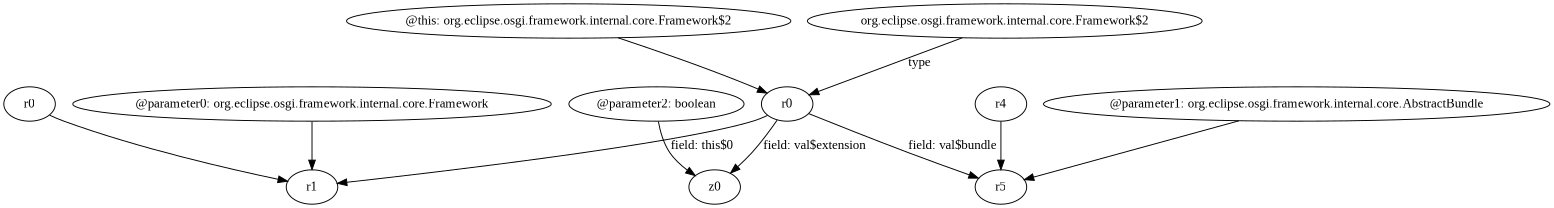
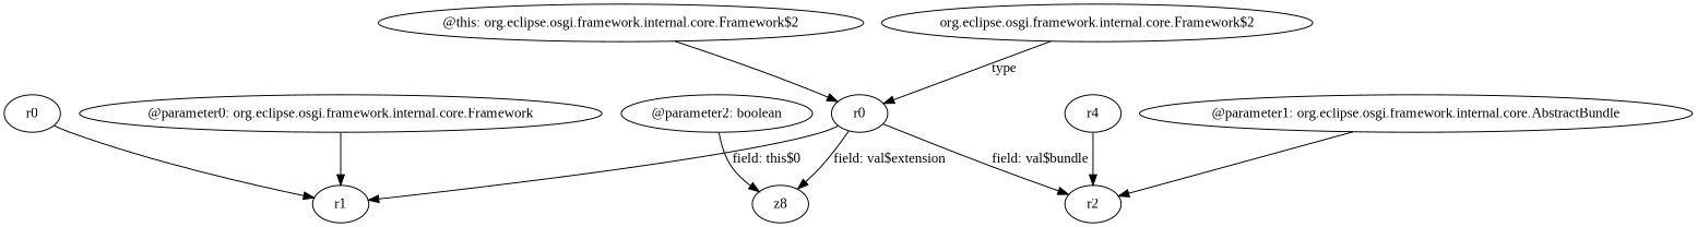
  digraph {
    fontname="Liberation Serif"
    node [fontname="Liberation Serif"]
    edge [fontname="Liberation Serif"]
    n1 [label="@parameter1: org.eclipse.osgi.framework.internal.core.AbstractBundle"]
-   n2 [label=r5]
+   n2 [label=r2]
    n3 [label=r0]
    n4 [label=r1]
-   n5 [label=z0]
+   n5 [label=z8]
    n6 [label="@parameter0: org.eclipse.osgi.framework.internal.core.Framework"]
    n7 [label="@parameter2: boolean"]
    n8 [label="@this: org.eclipse.osgi.framework.internal.core.Framework$2"]
    n9 [label=r0]
    n10 [label=r4]
    n11 [label="org.eclipse.osgi.framework.internal.core.Framework$2"]
    n1 -> n2
    n3 -> n2 [label="field: val$bundle"]
    n3 -> n4 [label="field: this$0"]
    n3 -> n5 [label="field: val$extension"]
    n6 -> n4
    n7 -> n5
    n8 -> n3
    n9 -> n4
    n10 -> n2
    n11 -> n3 [label=type]
  }
